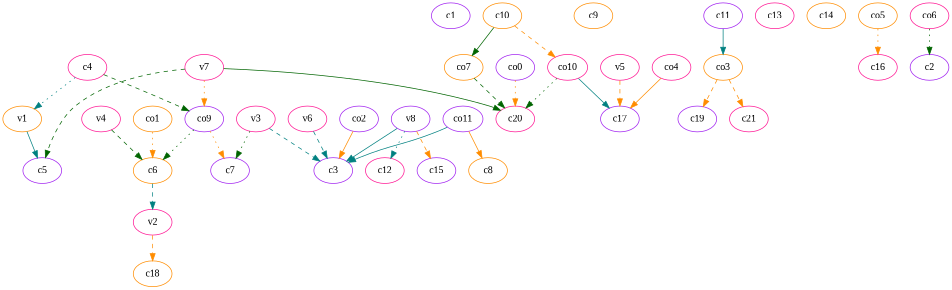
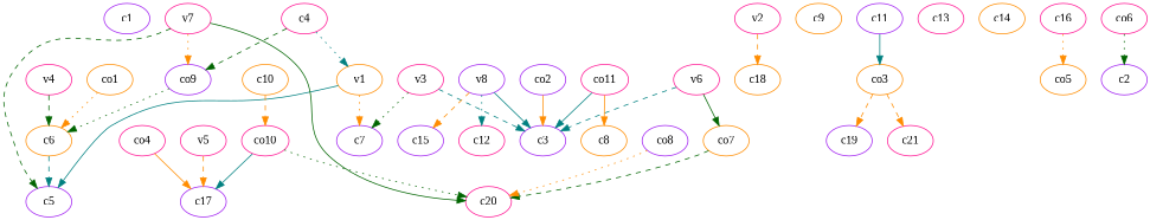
  strict digraph {
    fontname="Liberation Serif"
    node [color=deeppink fontname="Liberation Serif"]
    edge [color=darkorange fontname="Liberation Serif" style=dashed weight=1]
    c1 [color=purple]
    v1 [color=darkorange]
    c4
    co9 [color=purple]
    c5 [color=purple]
    c6 [color=darkorange]
    c7 [color=purple]
    v2
    c18 [color=darkorange]
    c9 [color=darkorange]
    c10 [color=darkorange]
    co10
    c17 [color=purple]
    c20
    c11 [color=purple]
    co3 [color=darkorange]
    c19 [color=purple]
    c21
    c13
    c14 [color=darkorange]
    c3 [color=purple]
    v3
    v4
    v5
    v6
    co7 [color=darkorange]
    v7
    v8 [color=purple]
    c12
    c15 [color=purple]
    co1 [color=darkorange]
    co2 [color=purple]
    co4
    co5 [color=darkorange]
    c16
    c2 [color=purple]
    co6
-   co8 [color=purple label=co0]
-   co11 [color=purple]
+   co8 [color=purple]
+   co11
    c8 [color=darkorange]
    v1 -> c5 [color=teal style=solid]
    c4 -> v1 [color=teal style=dotted]
    c4 -> co9 [color=darkgreen]
    co9 -> c6 [color=darkgreen style=dotted]
-   co9 -> c7 [style=dotted]
-   c6 -> v2 [color=teal]
+   v1 -> c7 [style=dotted]
+   c6 -> c5 [color=teal]
    v2 -> c18
    c10 -> co10
    co10 -> c17 [color=teal style=solid]
    co10 -> c20 [color=darkgreen style=dotted]
    c11 -> co3 [color=teal style=solid]
    co3 -> c19
    co3 -> c21
    v3 -> c7 [color=darkgreen style=dotted]
    v3 -> c3 [color=teal]
    v4 -> c6 [color=darkgreen]
    v5 -> c17
    v6 -> c3 [color=teal]
-   c10 -> co7 [color=darkgreen style=solid]
+   v6 -> co7 [color=darkgreen style=solid]
    co7 -> c20 [color=darkgreen]
    v7 -> co9 [style=dotted]
    v7 -> c5 [color=darkgreen]
    v7 -> c20 [color=darkgreen style=solid]
    v8 -> c3 [color=teal style=solid]
    v8 -> c12 [color=teal style=dotted]
    v8 -> c15
    co1 -> c6 [style=dotted]
    co2 -> c3 [style=solid]
    co4 -> c17 [style=solid]
-   co5 -> c16 [style=dotted]
+   c16 -> co5 [style=dotted]
    co6 -> c2 [color=darkgreen style=dotted]
    co8 -> c20 [style=dotted]
    co11 -> c3 [color=teal style=solid]
    co11 -> c8 [style=solid]
  }
